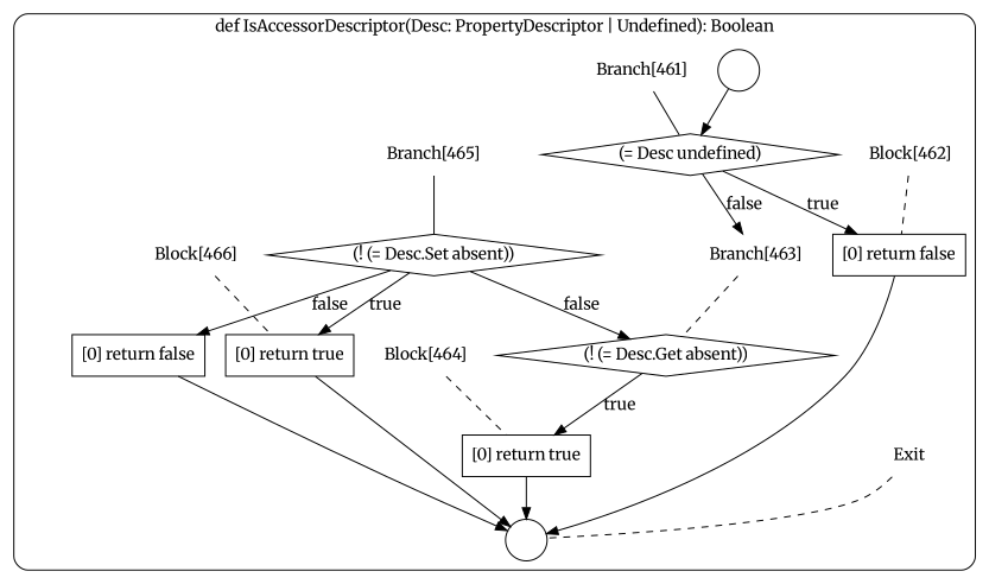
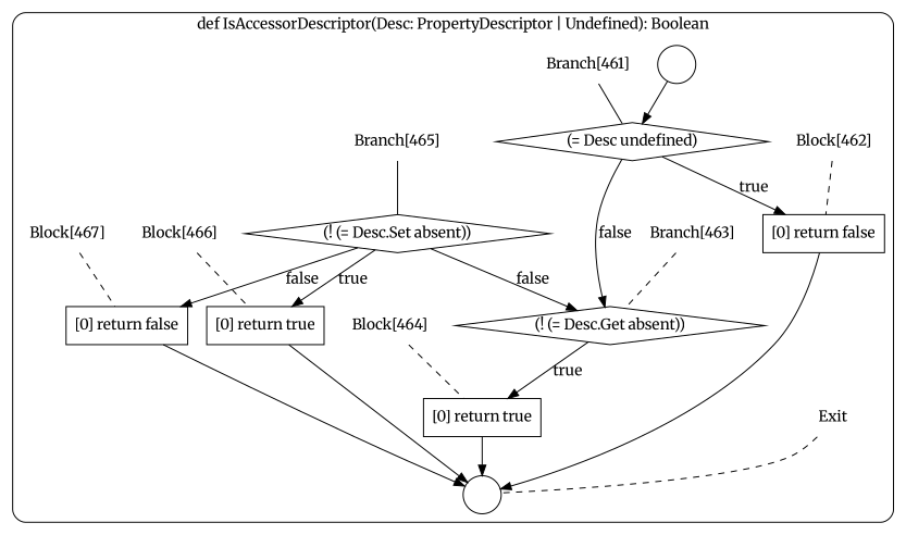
  digraph {
    fontname=Merriweather
    node [color=black fillcolor=white fontname=Merriweather shape=none style=filled]
    edge [color=black fontname=Merriweather]
    n1 [label=" " shape=circle]
    n2 [label=<<font color="black">(= Desc undefined)</font>> shape=diamond]
    n3 [label=<<font color="black">[0] return false<BR ALIGN="LEFT"/></font>> shape=box]
    n4 [label=<<font color="black">(! (= Desc.Get absent))</font>> shape=diamond]
    n5 [label=<<font color="black">Exit</font>> color="" fillcolor="" style=""]
    n6 [label=" " shape=circle]
    n7 [label=<<font color="black">Branch[461]</font>> color="" fillcolor="" style=""]
    n8 [label=<<font color="black">[0] return true<BR ALIGN="LEFT"/></font>> shape=box]
    n9 [label=<<font color="black">(! (= Desc.Set absent))</font>> shape=diamond]
    n10 [label=<<font color="black">Block[462]</font>> color="" fillcolor="" style=""]
    n11 [label=<<font color="black">Branch[463]</font>> color="" fillcolor="" style=""]
    n12 [label=<<font color="black">[0] return true<BR ALIGN="LEFT"/></font>> shape=box]
    n13 [label=<<font color="black">[0] return false<BR ALIGN="LEFT"/></font>> shape=box]
    n14 [label=<<font color="black">Block[464]</font>> color="" fillcolor="" style=""]
    n15 [label=<<font color="black">Branch[465]</font>> color="" fillcolor="" style=""]
    n16 [label=<<font color="black">Block[466]</font>> color="" fillcolor="" style=""]
+   n17 [label=<<font color="black">Block[467]</font>> color="" fillcolor="" style=""]
    subgraph cluster_1 {
      label="def IsAccessorDescriptor(Desc: PropertyDescriptor | Undefined): Boolean"
      style=rounded
      n1
      n2
      n3
      n4
      n5
      n6
      n7
      n8
      n9
      n10
      n11
      n12
      n13
      n14
      n15
      n16
+     n17
    }
    n1 -> n2
    n2 -> n3 [label=<<font color="black">true</font>>]
-   n2 -> n11 [label=<<font color="black">false</font>>]
+   n2 -> n4 [label=<<font color="black">false</font>>]
    n3 -> n6
    n4 -> n8 [label=<<font color="black">true</font>>]
    n5 -> n6 [arrowhead=none style=dashed]
    n7 -> n2 [arrowhead=none style=solid]
    n8 -> n6
    n9 -> n4 [label=<<font color="black">false</font>>]
    n9 -> n12 [label=<<font color="black">true</font>>]
    n9 -> n13 [label=<<font color="black">false</font>>]
    n10 -> n3 [arrowhead=none style=dashed]
    n11 -> n4 [arrowhead=none style=dashed]
    n12 -> n6
    n13 -> n6
    n14 -> n8 [arrowhead=none style=dashed]
    n15 -> n9 [arrowhead=none style=solid]
    n16 -> n12 [arrowhead=none style=dashed]
+   n17 -> n13 [arrowhead=none style=dashed]
  }
